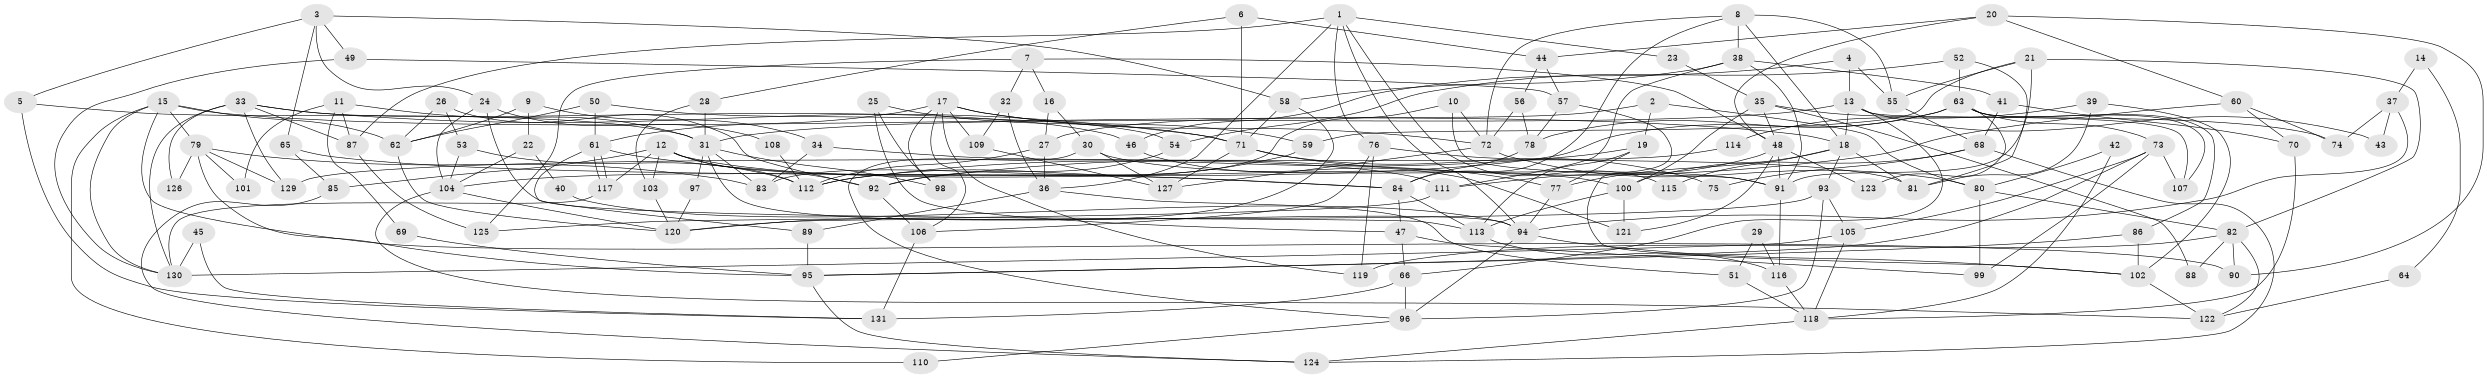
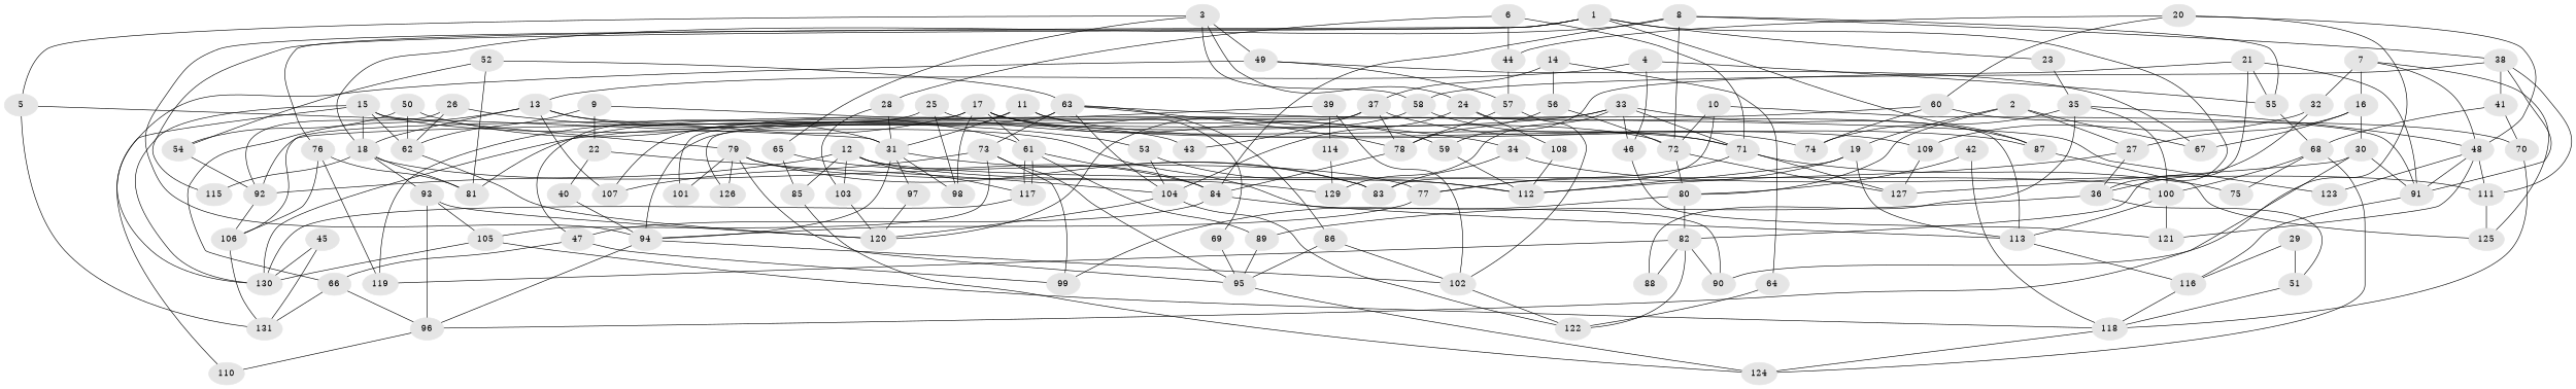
  graph {
    node [color=gray90 style=filled]
    1
    23
    36
    76
    87
    94
    115
    35
    51
    89
    106
    119
    81
    125
    96
    102
    2
    19
    27
+   67
    80
    112
    77
    113
    82
    99
    3
    5
    24
    49
    58
    65
    31
    131
    104
    108
    130
    57
    71
    120
    84
    85
    4
    13
    46
    55
    18
    43
    66
    107
    121
    68
    83
    98
    97
    6
    28
    44
    103
    127
    75
    7
    16
    32
    48
    30
    109
    91
    111
    123
    8
    38
    72
    93
    41
    47
    9
    22
    34
    62
    40
    10
    116
    11
    69
    101
    95
    12
    92
    100
    117
    124
    14
    37
    56
    64
    74
    78
    122
    15
    79
    90
    110
    126
    129
    17
    59
    61
    105
    20
    60
    70
    21
    88
    25
    26
    53
    29
    118
    33
    39
    114
    42
    45
    50
    54
    52
    63
    73
    86
    1 -- 23
    1 -- 36
    1 -- 76
    1 -- 87
    1 -- 94
    1 -- 115
    23 -- 35
    36 -- 51
    36 -- 89
    76 -- 106
    76 -- 119
    76 -- 81
    87 -- 125
    94 -- 96
    94 -- 102
    35 -- 48
    35 -- 100
    35 -- 74
    35 -- 88
    51 -- 118
    89 -- 95
    106 -- 131
    96 -- 110
    102 -- 122
    2 -- 19
    2 -- 27
+   2 -- 67
    2 -- 80
    19 -- 112
    19 -- 77
    19 -- 113
    27 -- 36
    27 -- 112
    80 -- 82
    80 -- 99
    77 -- 94
    113 -- 116
    82 -- 119
    82 -- 122
    82 -- 90
    82 -- 88
    3 -- 5
    3 -- 24
    3 -- 49
    3 -- 58
    3 -- 65
    5 -- 31
    5 -- 131
    24 -- 113
    24 -- 104
    24 -- 108
+   49 -- 67
    49 -- 130
    49 -- 57
    58 -- 71
    58 -- 120
    65 -- 84
    65 -- 85
    31 -- 94
    31 -- 83
    31 -- 98
    31 -- 97
    104 -- 120
    104 -- 122
    108 -- 112
    57 -- 102
    57 -- 78
    71 -- 77
    71 -- 127
    71 -- 75
    84 -- 113
    84 -- 47
    85 -- 124
    4 -- 13
    4 -- 46
    4 -- 55
    13 -- 31
    13 -- 18
    13 -- 43
    13 -- 66
    13 -- 107
    46 -- 121
    55 -- 68
    18 -- 115
    18 -- 81
    18 -- 77
    18 -- 93
    66 -- 96
    66 -- 131
    68 -- 75
    68 -- 100
    68 -- 124
    97 -- 120
    6 -- 71
    6 -- 28
    6 -- 44
    28 -- 31
    28 -- 103
    44 -- 57
    103 -- 120
    7 -- 125
    7 -- 16
    7 -- 32
    7 -- 48
    16 -- 27
+   16 -- 67
    16 -- 30
    32 -- 36
    32 -- 109
    48 -- 121
    48 -- 91
    48 -- 111
    48 -- 123
    30 -- 96
    30 -- 127
    30 -- 91
    109 -- 127
    91 -- 116
    111 -- 125
    8 -- 84
    8 -- 55
    8 -- 18
    8 -- 38
    8 -- 72
    38 -- 58
    38 -- 91
    38 -- 111
    38 -- 41
    72 -- 80
    72 -- 127
    93 -- 96
    93 -- 120
    93 -- 105
    41 -- 68
    41 -- 70
    47 -- 99
    47 -- 66
    9 -- 22
    9 -- 34
    9 -- 62
    22 -- 104
    22 -- 40
    34 -- 83
    34 -- 111
    62 -- 120
    40 -- 94
    10 -- 83
    10 -- 91
    10 -- 72
    116 -- 118
    11 -- 87
    11 -- 31
    11 -- 69
    11 -- 101
    69 -- 95
    95 -- 124
    12 -- 112
    12 -- 85
    12 -- 103
    12 -- 92
    12 -- 100
    12 -- 117
    92 -- 106
    100 -- 113
    100 -- 121
    117 -- 130
    14 -- 37
-   44 -- 56
+   14 -- 56
    14 -- 64
    37 -- 94
    37 -- 43
    37 -- 74
+   37 -- 78
    56 -- 72
    56 -- 78
    64 -- 122
    78 -- 84
    15 -- 130
    15 -- 18
    15 -- 62
    15 -- 79
    15 -- 90
    15 -- 110
    79 -- 83
    79 -- 101
    79 -- 95
    79 -- 126
    79 -- 129
    17 -- 106
    17 -- 119
    17 -- 98
    17 -- 109
    17 -- 72
    17 -- 59
    17 -- 61
    59 -- 112
    61 -- 89
    61 -- 84
    61 -- 117
    61 -- 117
    105 -- 130
    105 -- 118
    20 -- 44
    20 -- 48
    20 -- 90
    20 -- 60
    60 -- 92
    60 -- 74
    60 -- 70
    70 -- 118
    21 -- 82
    21 -- 55
    21 -- 91
    21 -- 59
    25 -- 71
    25 -- 98
    25 -- 47
    26 -- 62
    26 -- 92
    26 -- 53
    53 -- 112
    53 -- 104
    29 -- 51
    29 -- 116
    118 -- 124
    33 -- 87
    33 -- 130
    33 -- 71
    33 -- 46
    33 -- 126
    33 -- 129
    39 -- 81
    39 -- 102
    39 -- 114
    114 -- 129
    42 -- 80
    42 -- 118
    45 -- 131
    45 -- 130
    50 -- 62
    50 -- 61
    50 -- 54
    54 -- 92
    52 -- 81
    52 -- 54
    52 -- 63
    63 -- 104
    63 -- 107
    63 -- 123
    63 -- 78
    63 -- 73
    63 -- 86
    73 -- 99
    73 -- 107
    73 -- 95
    73 -- 105
    86 -- 102
    86 -- 95
  }
